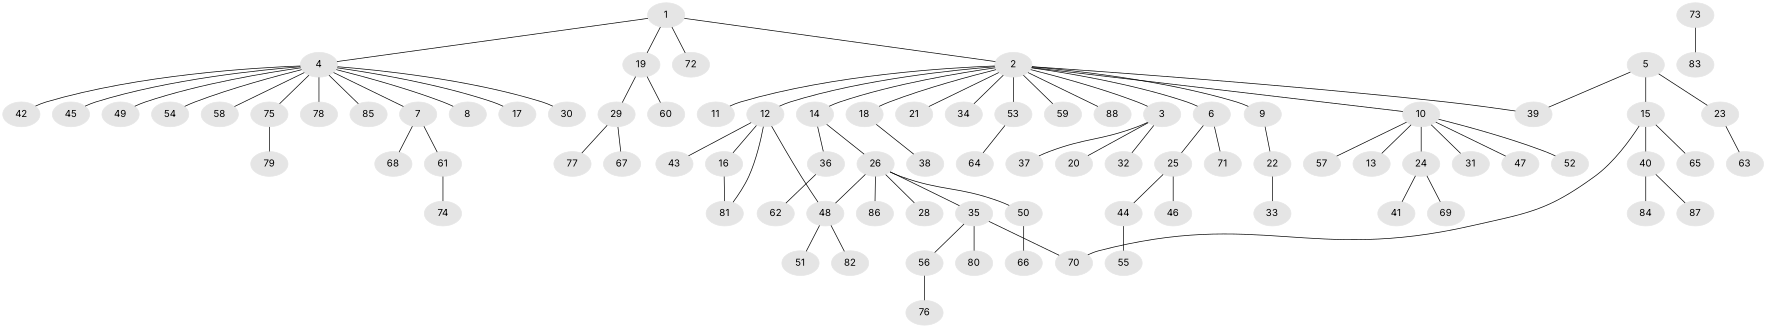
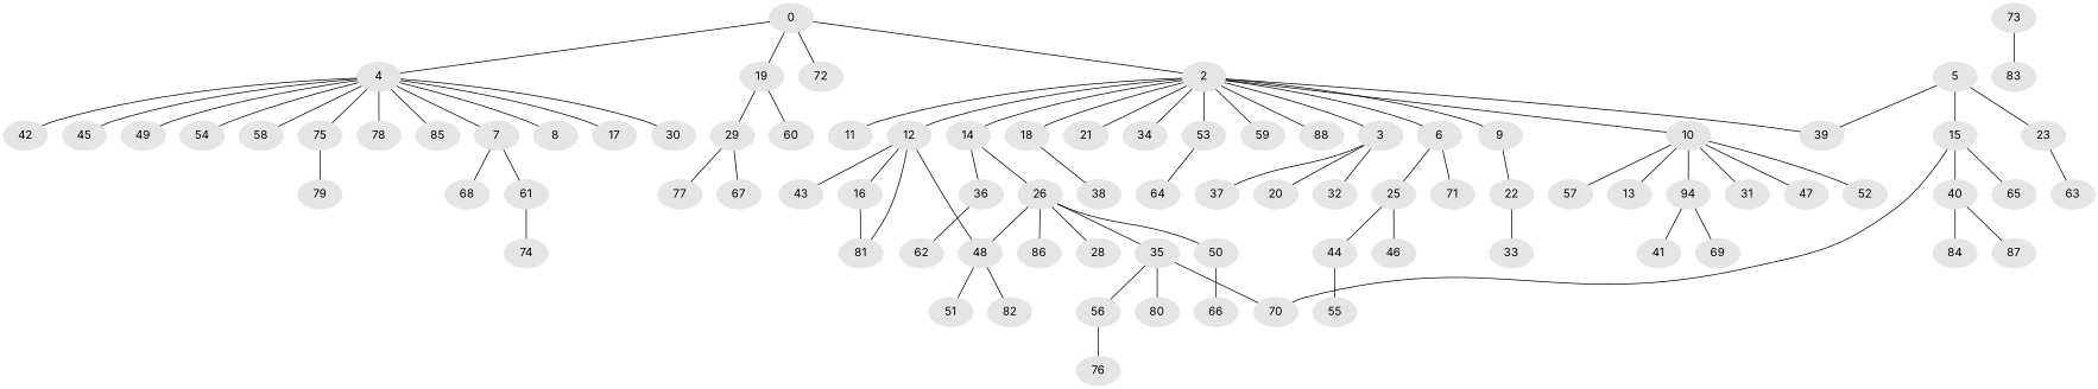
  graph {
    fontname=Inter
    node [color=gray90 fontname=Inter style=filled]
    edge [fontname=Inter]
-   1
+   1 [label=0]
    2
    4
    19
    72
    3
    6
    9
    10
    11
    12
    14
    18
    21
    34
    53
    59
    88
    39
    7
    8
    17
    30
    42
    45
    49
    54
    58
    75
    78
    85
    29
    60
    20
    32
    37
    5
    15
    23
    71
    25
    22
    13
-   24
+   24 [label=94]
    31
    47
    52
    57
    16
    43
    48
    81
    26
    36
    38
    64
    61
    68
    79
    40
    65
    70
    63
    74
    33
    44
    46
    73
    83
    41
    69
    51
    82
    28
    35
    50
    86
    62
    84
    87
    67
    77
    55
    56
    80
    66
    76
    1 -- 2
    1 -- 4
    1 -- 19
    1 -- 72
    2 -- 3
    2 -- 6
    2 -- 9
    2 -- 10
    2 -- 11
    2 -- 12
    2 -- 14
    2 -- 18
    2 -- 21
    2 -- 34
    2 -- 53
    2 -- 59
    2 -- 88
    2 -- 39
    4 -- 7
    4 -- 8
    4 -- 17
    4 -- 30
    4 -- 42
    4 -- 45
    4 -- 49
    4 -- 54
    4 -- 58
    4 -- 75
    4 -- 78
    4 -- 85
    19 -- 29
    19 -- 60
    3 -- 20
    3 -- 32
    3 -- 37
    6 -- 71
    6 -- 25
    9 -- 22
    10 -- 13
    10 -- 24
    10 -- 31
    10 -- 47
    10 -- 52
    10 -- 57
    12 -- 16
    12 -- 43
    12 -- 48
    12 -- 81
    14 -- 26
    14 -- 36
    18 -- 38
    53 -- 64
    7 -- 61
    7 -- 68
    75 -- 79
    29 -- 67
    29 -- 77
    5 -- 39
    5 -- 15
    5 -- 23
    15 -- 40
    15 -- 65
    15 -- 70
    23 -- 63
    25 -- 44
    25 -- 46
    22 -- 33
    24 -- 41
    24 -- 69
    16 -- 81
    48 -- 51
    48 -- 82
    26 -- 48
    26 -- 28
    26 -- 35
    26 -- 50
    26 -- 86
    36 -- 62
    61 -- 74
    40 -- 84
    40 -- 87
    44 -- 55
    73 -- 83
    35 -- 70
    35 -- 56
    35 -- 80
    50 -- 66
    56 -- 76
  }
